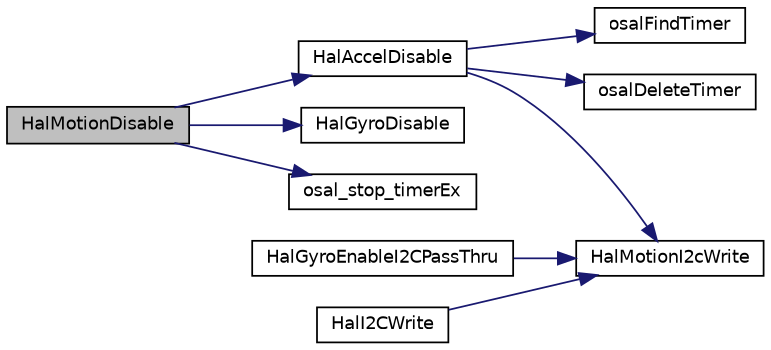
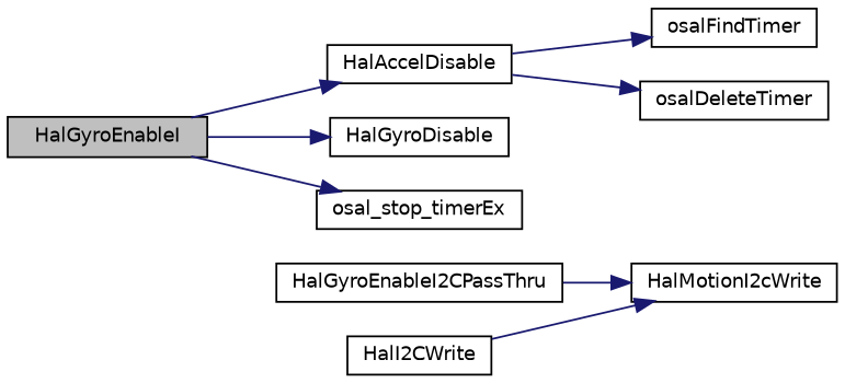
  digraph {
    rankdir=LR
    node [color=black fillcolor=white fontname=Helvetica fontsize=10 shape=record style=filled]
    edge [color=midnightblue fontname=Helvetica fontsize=10 labelfontname=Helvetica labelfontsize=10 style=solid]
-   n1 [fillcolor=grey75 fontcolor=black height=0.2 label=HalMotionDisable width=0.4]
+   n1 [fillcolor=grey75 fontcolor=black height=0.2 label=HalGyroEnableI width=0.4]
    n2 [height=0.2 label=HalAccelDisable width=0.4]
    n3 [height=0.2 label=HalGyroDisable width=0.4]
    n4 [height=0.2 label=osal_stop_timerEx width=0.4]
    n5 [height=0.2 label=HalGyroEnableI2CPassThru width=0.4]
    n6 [height=0.2 label=HalMotionI2cWrite width=0.4]
    n7 [height=0.2 label=osalFindTimer width=0.4]
    n8 [height=0.2 label=osalDeleteTimer width=0.4]
    n9 [height=0.2 label=HalI2CWrite width=0.4]
    n1 -> n2
    n1 -> n3
    n1 -> n4
-   n2 -> n6
    n2 -> n7
    n2 -> n8
    n5 -> n6
    n9 -> n6
  }
